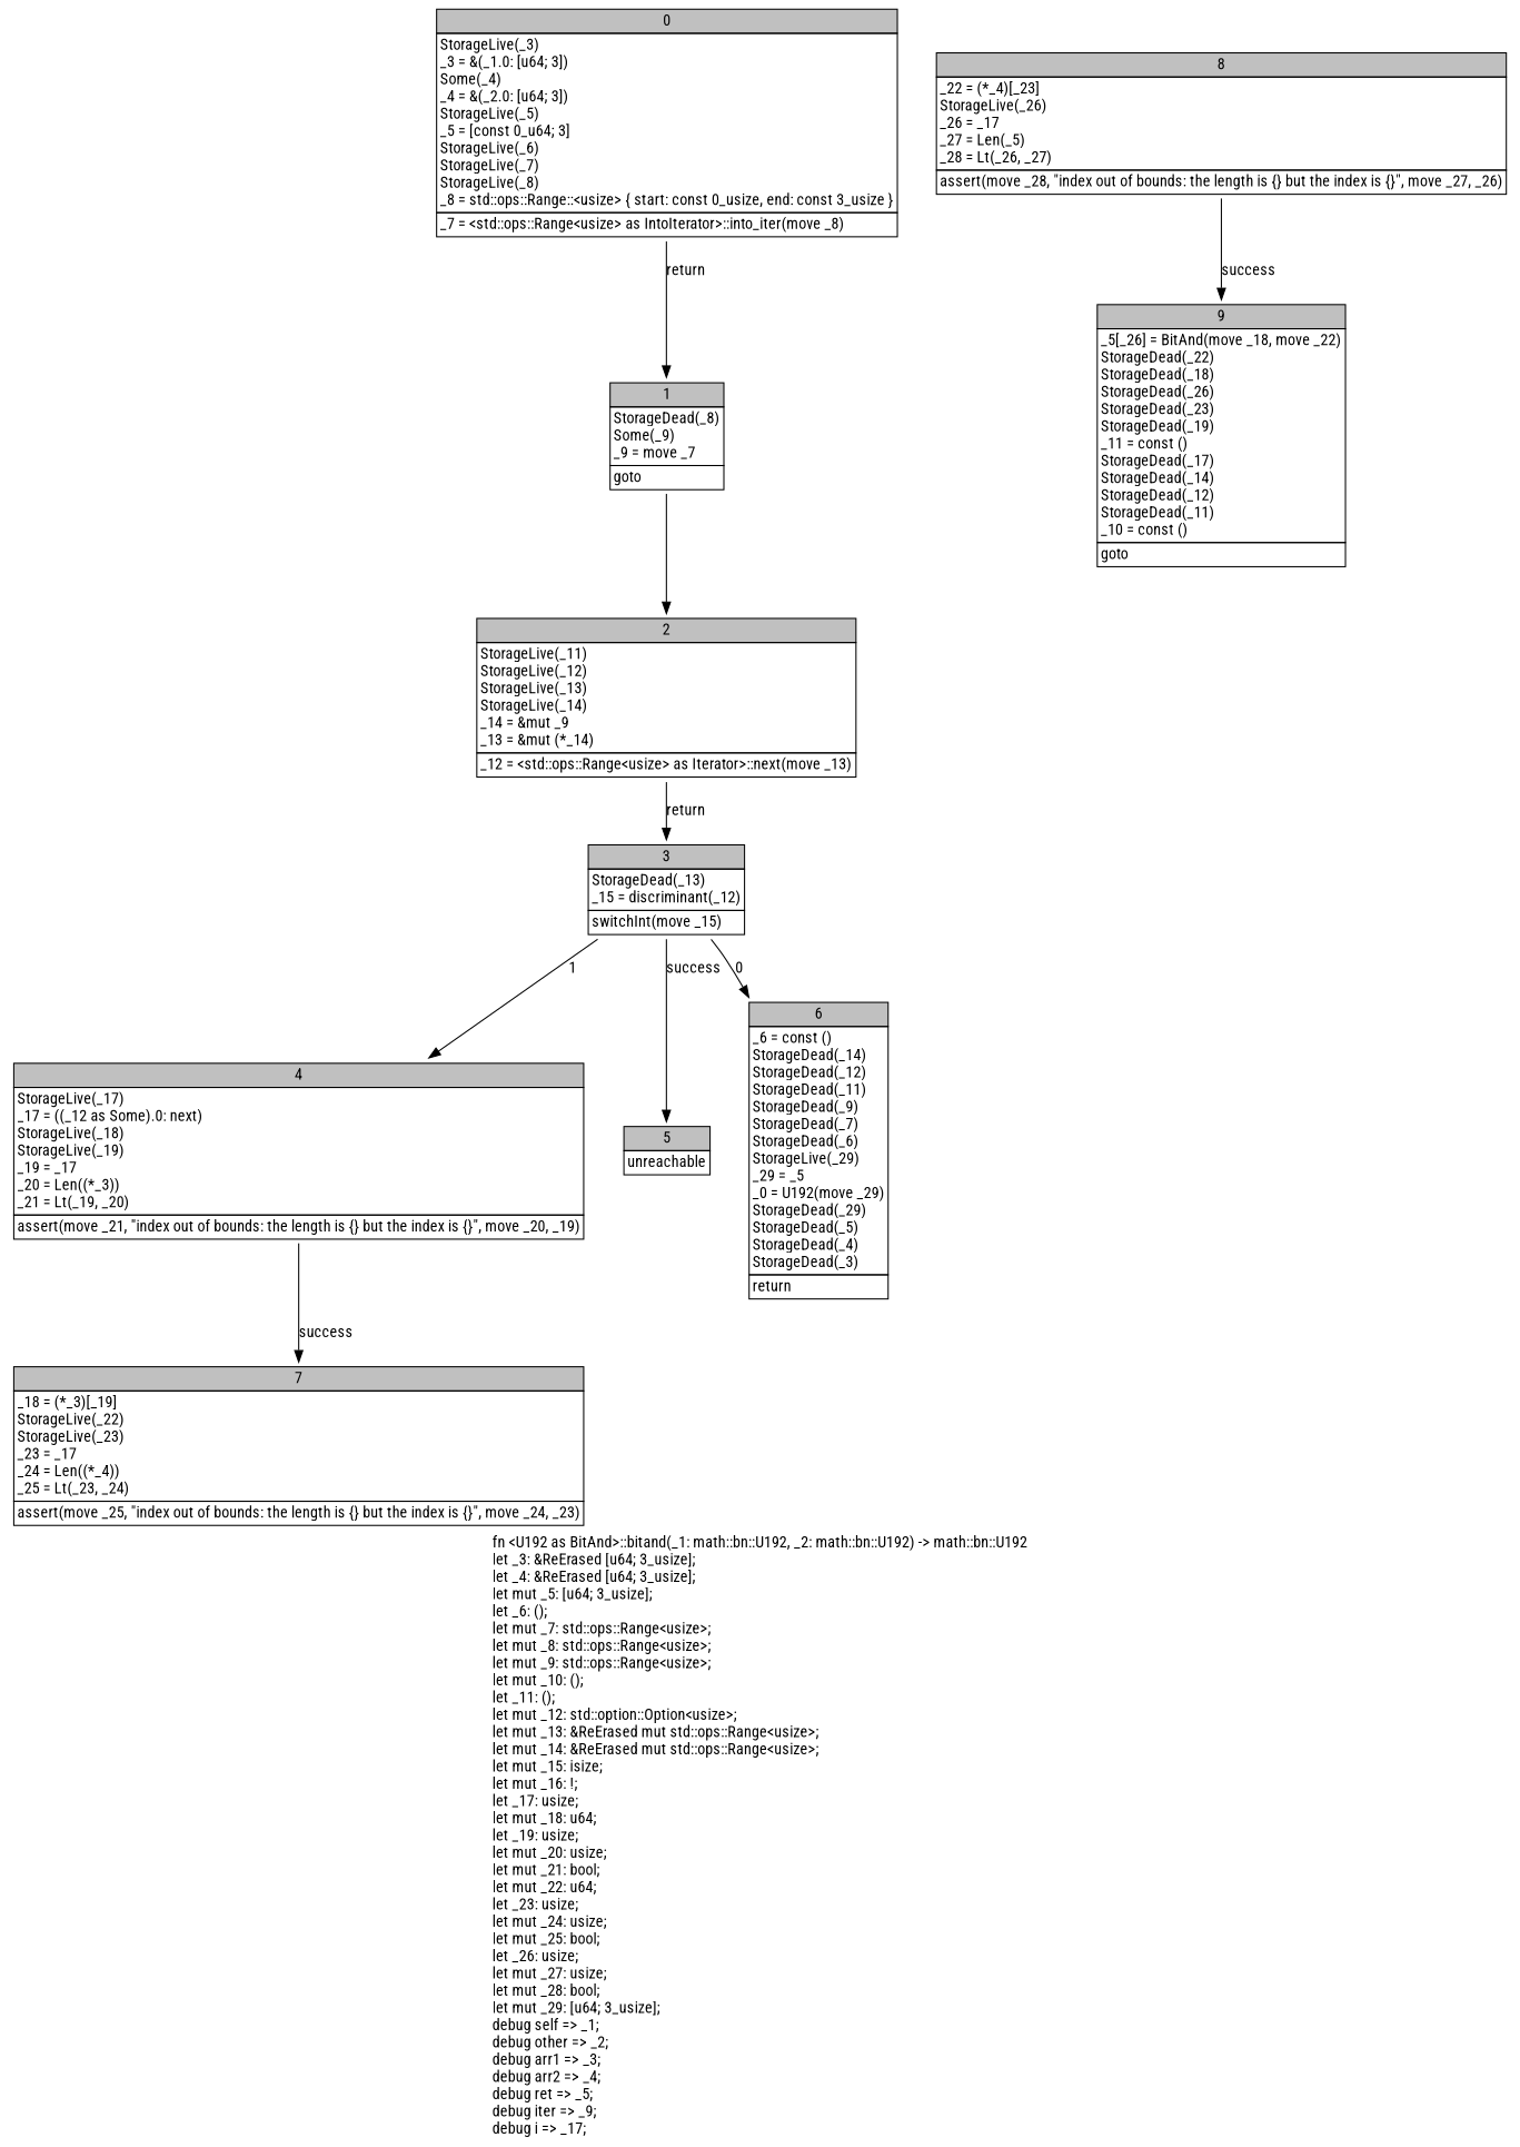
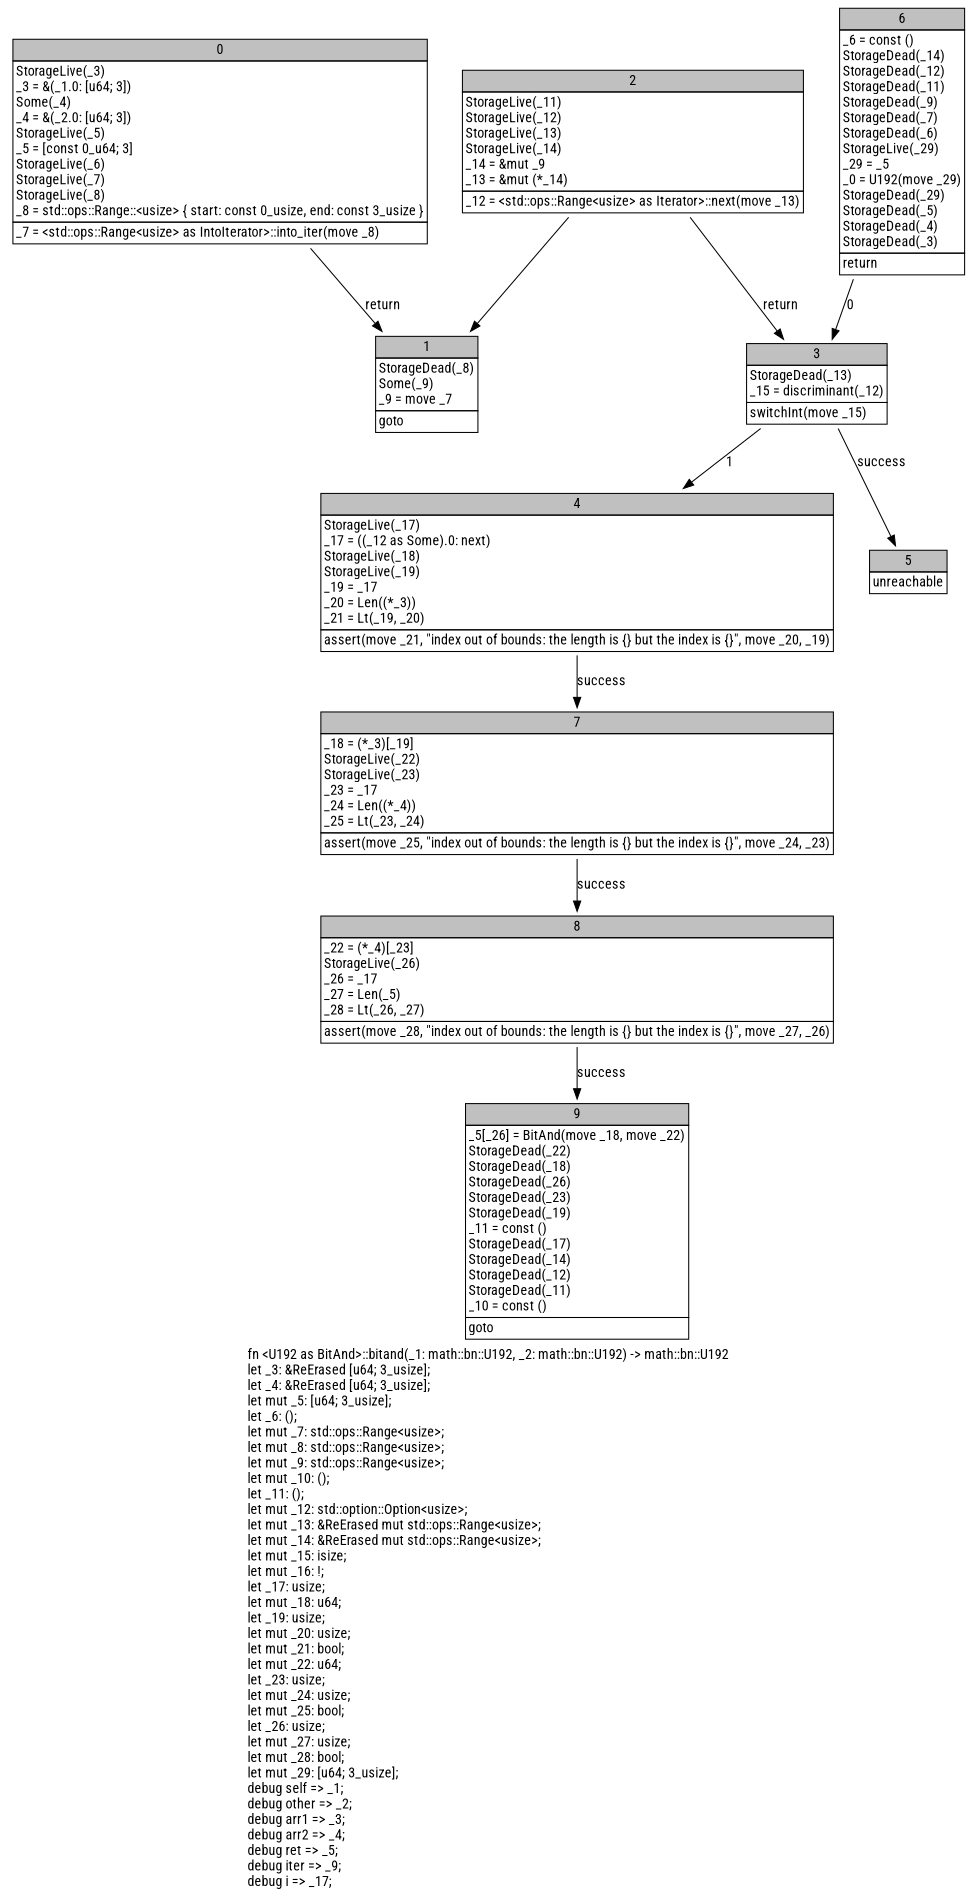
  digraph {
    fontname="Roboto Condensed"
    label=<fn &lt;U192 as BitAnd&gt;::bitand(_1: math::bn::U192, _2: math::bn::U192) -&gt; math::bn::U192<br align="left"/>let _3: &amp;ReErased [u64; 3_usize];<br align="left"/>let _4: &amp;ReErased [u64; 3_usize];<br align="left"/>let mut _5: [u64; 3_usize];<br align="left"/>let _6: ();<br align="left"/>let mut _7: std::ops::Range&lt;usize&gt;;<br align="left"/>let mut _8: std::ops::Range&lt;usize&gt;;<br align="left"/>let mut _9: std::ops::Range&lt;usize&gt;;<br align="left"/>let mut _10: ();<br align="left"/>let _11: ();<br align="left"/>let mut _12: std::option::Option&lt;usize&gt;;<br align="left"/>let mut _13: &amp;ReErased mut std::ops::Range&lt;usize&gt;;<br align="left"/>let mut _14: &amp;ReErased mut std::ops::Range&lt;usize&gt;;<br align="left"/>let mut _15: isize;<br align="left"/>let mut _16: !;<br align="left"/>let _17: usize;<br align="left"/>let mut _18: u64;<br align="left"/>let _19: usize;<br align="left"/>let mut _20: usize;<br align="left"/>let mut _21: bool;<br align="left"/>let mut _22: u64;<br align="left"/>let _23: usize;<br align="left"/>let mut _24: usize;<br align="left"/>let mut _25: bool;<br align="left"/>let _26: usize;<br align="left"/>let mut _27: usize;<br align="left"/>let mut _28: bool;<br align="left"/>let mut _29: [u64; 3_usize];<br align="left"/>debug self =&gt; _1;<br align="left"/>debug other =&gt; _2;<br align="left"/>debug arr1 =&gt; _3;<br align="left"/>debug arr2 =&gt; _4;<br align="left"/>debug ret =&gt; _5;<br align="left"/>debug iter =&gt; _9;<br align="left"/>debug i =&gt; _17;<br align="left"/>>
    node [fontname="Roboto Condensed" shape=none]
    edge [fontname="Roboto Condensed"]
    n1 [label=<<table border="0" cellborder="1" cellspacing="0"><tr><td bgcolor="gray" align="center" colspan="1">0</td></tr><tr><td align="left" balign="left">StorageLive(_3)<br/>_3 = &amp;(_1.0: [u64; 3])<br/>Some(_4)<br/>_4 = &amp;(_2.0: [u64; 3])<br/>StorageLive(_5)<br/>_5 = [const 0_u64; 3]<br/>StorageLive(_6)<br/>StorageLive(_7)<br/>StorageLive(_8)<br/>_8 = std::ops::Range::&lt;usize&gt; { start: const 0_usize, end: const 3_usize }<br/></td></tr><tr><td align="left">_7 = &lt;std::ops::Range&lt;usize&gt; as IntoIterator&gt;::into_iter(move _8)</td></tr></table>>]
    n2 [label=<<table border="0" cellborder="1" cellspacing="0"><tr><td bgcolor="gray" align="center" colspan="1">1</td></tr><tr><td align="left" balign="left">StorageDead(_8)<br/>Some(_9)<br/>_9 = move _7<br/></td></tr><tr><td align="left">goto</td></tr></table>>]
    n3 [label=<<table border="0" cellborder="1" cellspacing="0"><tr><td bgcolor="gray" align="center" colspan="1">2</td></tr><tr><td align="left" balign="left">StorageLive(_11)<br/>StorageLive(_12)<br/>StorageLive(_13)<br/>StorageLive(_14)<br/>_14 = &amp;mut _9<br/>_13 = &amp;mut (*_14)<br/></td></tr><tr><td align="left">_12 = &lt;std::ops::Range&lt;usize&gt; as Iterator&gt;::next(move _13)</td></tr></table>>]
    n4 [label=<<table border="0" cellborder="1" cellspacing="0"><tr><td bgcolor="gray" align="center" colspan="1">3</td></tr><tr><td align="left" balign="left">StorageDead(_13)<br/>_15 = discriminant(_12)<br/></td></tr><tr><td align="left">switchInt(move _15)</td></tr></table>>]
    n5 [label=<<table border="0" cellborder="1" cellspacing="0"><tr><td bgcolor="gray" align="center" colspan="1">4</td></tr><tr><td align="left" balign="left">StorageLive(_17)<br/>_17 = ((_12 as Some).0: next)<br/>StorageLive(_18)<br/>StorageLive(_19)<br/>_19 = _17<br/>_20 = Len((*_3))<br/>_21 = Lt(_19, _20)<br/></td></tr><tr><td align="left">assert(move _21, &quot;index out of bounds: the length is {} but the index is {}&quot;, move _20, _19)</td></tr></table>>]
    n6 [label=<<table border="0" cellborder="1" cellspacing="0"><tr><td bgcolor="gray" align="center" colspan="1">5</td></tr><tr><td align="left">unreachable</td></tr></table>>]
    n7 [label=<<table border="0" cellborder="1" cellspacing="0"><tr><td bgcolor="gray" align="center" colspan="1">6</td></tr><tr><td align="left" balign="left">_6 = const ()<br/>StorageDead(_14)<br/>StorageDead(_12)<br/>StorageDead(_11)<br/>StorageDead(_9)<br/>StorageDead(_7)<br/>StorageDead(_6)<br/>StorageLive(_29)<br/>_29 = _5<br/>_0 = U192(move _29)<br/>StorageDead(_29)<br/>StorageDead(_5)<br/>StorageDead(_4)<br/>StorageDead(_3)<br/></td></tr><tr><td align="left">return</td></tr></table>>]
    n8 [label=<<table border="0" cellborder="1" cellspacing="0"><tr><td bgcolor="gray" align="center" colspan="1">7</td></tr><tr><td align="left" balign="left">_18 = (*_3)[_19]<br/>StorageLive(_22)<br/>StorageLive(_23)<br/>_23 = _17<br/>_24 = Len((*_4))<br/>_25 = Lt(_23, _24)<br/></td></tr><tr><td align="left">assert(move _25, &quot;index out of bounds: the length is {} but the index is {}&quot;, move _24, _23)</td></tr></table>>]
    n9 [label=<<table border="0" cellborder="1" cellspacing="0"><tr><td bgcolor="gray" align="center" colspan="1">8</td></tr><tr><td align="left" balign="left">_22 = (*_4)[_23]<br/>StorageLive(_26)<br/>_26 = _17<br/>_27 = Len(_5)<br/>_28 = Lt(_26, _27)<br/></td></tr><tr><td align="left">assert(move _28, &quot;index out of bounds: the length is {} but the index is {}&quot;, move _27, _26)</td></tr></table>>]
    n10 [label=<<table border="0" cellborder="1" cellspacing="0"><tr><td bgcolor="gray" align="center" colspan="1">9</td></tr><tr><td align="left" balign="left">_5[_26] = BitAnd(move _18, move _22)<br/>StorageDead(_22)<br/>StorageDead(_18)<br/>StorageDead(_26)<br/>StorageDead(_23)<br/>StorageDead(_19)<br/>_11 = const ()<br/>StorageDead(_17)<br/>StorageDead(_14)<br/>StorageDead(_12)<br/>StorageDead(_11)<br/>_10 = const ()<br/></td></tr><tr><td align="left">goto</td></tr></table>>]
    n1 -> n2 [label=return]
-   n2 -> n3
+   n3 -> n2
    n3 -> n4 [label=return]
    n4 -> n5 [label=1]
    n4 -> n6 [label=success]
-   n4 -> n7 [label=0]
+   n7 -> n4 [label=0]
    n5 -> n8 [label=success]
+   n8 -> n9 [label=success]
    n9 -> n10 [label=success]
  }
